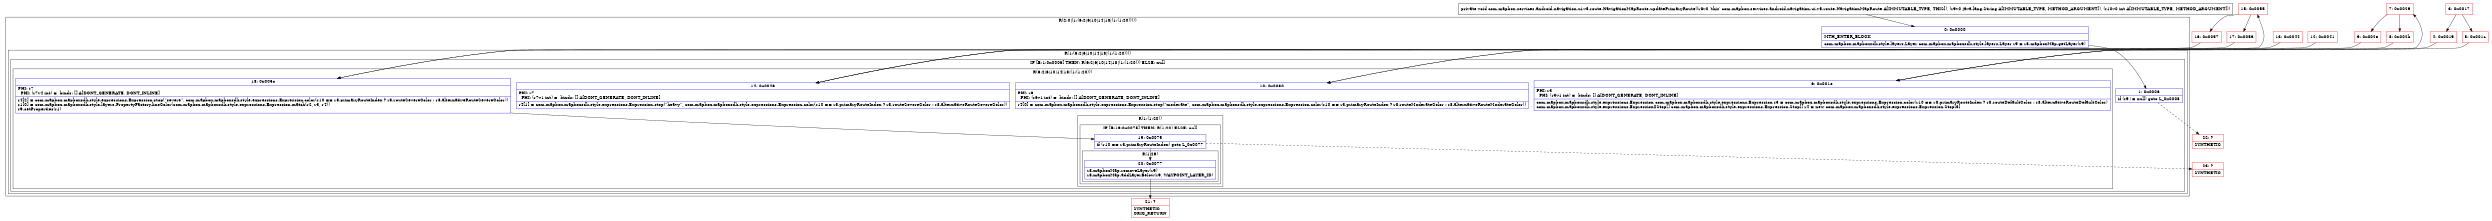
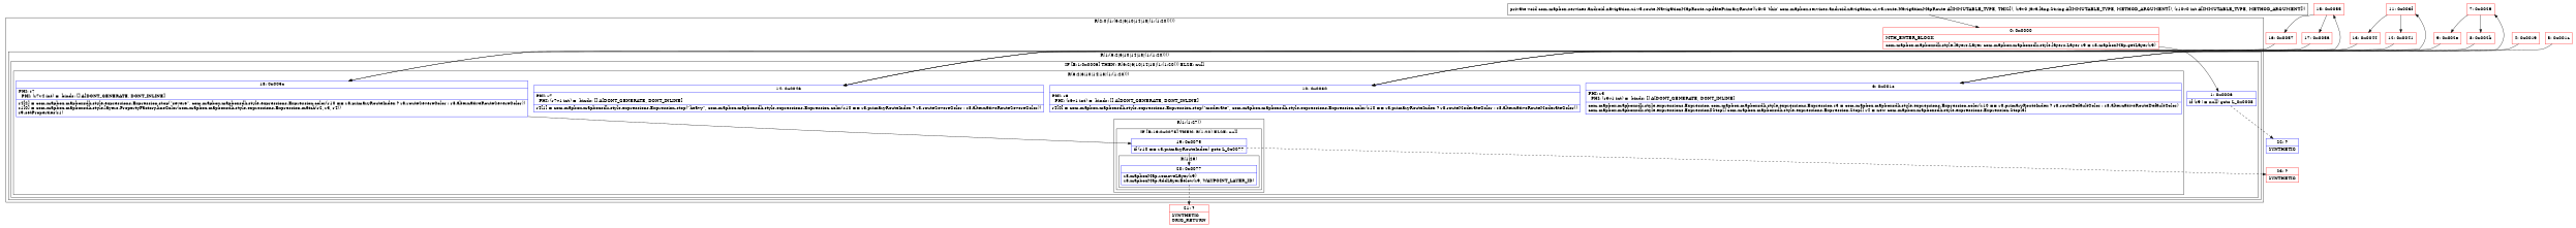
  digraph {
    node [color=red shape=record]
    n1 [color=blue label="{20\:\ 0x0077|r8.mapboxMap.removeLayer(r9)\lr8.mapboxMap.addLayerBelow(r9, WAYPOINT_LAYER_ID)\l}"]
    n2 [color=blue label="{19\:\ 0x0075|if (r10 == r8.primaryRouteIndex) goto L_0x0077\l}"]
    n3 [color=blue label="{6\:\ 0x001e|PHI: r3 \l  PHI: (r3v1 int) =  binds: [] A[DONT_GENERATE, DONT_INLINE]\l|com.mapbox.mapboxsdk.style.expressions.Expression com.mapbox.mapboxsdk.style.expressions.Expression r3 = com.mapbox.mapboxsdk.style.expressions.Expression.color(r10 == r8.primaryRouteIndex ? r8.routeDefaultColor : r8.alternativeRouteDefaultColor)\lcom.mapbox.mapboxsdk.style.expressions.Expression$Stop[] com.mapbox.mapboxsdk.style.expressions.Expression.Stop[] r4 = new com.mapbox.mapboxsdk.style.expressions.Expression.Stop[3]\l}"]
    n4 [color=blue label="{10\:\ 0x0030|PHI: r6 \l  PHI: (r6v1 int) =  binds: [] A[DONT_GENERATE, DONT_INLINE]\l|r4[0] = com.mapbox.mapboxsdk.style.expressions.Expression.stop(\"moderate\", com.mapbox.mapboxsdk.style.expressions.Expression.color(r10 == r8.primaryRouteIndex ? r8.routeModerateColor : r8.alternativeRouteModerateColor))\l}"]
    n5 [color=blue label="{14\:\ 0x0046|PHI: r7 \l  PHI: (r7v1 int) =  binds: [] A[DONT_GENERATE, DONT_INLINE]\l|r4[1] = com.mapbox.mapboxsdk.style.expressions.Expression.stop(\"heavy\", com.mapbox.mapboxsdk.style.expressions.Expression.color(r10 == r8.primaryRouteIndex ? r8.routeSevereColor : r8.alternativeRouteSevereColor))\l}"]
    n6 [color=blue label="{18\:\ 0x005c|PHI: r7 \l  PHI: (r7v4 int) =  binds: [] A[DONT_GENERATE, DONT_INLINE]\l|r4[2] = com.mapbox.mapboxsdk.style.expressions.Expression.stop(\"severe\", com.mapbox.mapboxsdk.style.expressions.Expression.color(r10 == r8.primaryRouteIndex ? r8.routeSevereColor : r8.alternativeRouteSevereColor))\lr1[0] = com.mapbox.mapboxsdk.style.layers.PropertyFactory.lineColor(com.mapbox.mapboxsdk.style.expressions.Expression.match(r2, r3, r4))\lr9.setProperties(r1)\l}"]
    n7 [color=blue label="{1\:\ 0x0006|if (r9 != null) goto L_0x0008\l}"]
-   n8 [color=blue label="{0\:\ 0x0000|MTH_ENTER_BLOCK\l|com.mapbox.mapboxsdk.style.layers.Layer com.mapbox.mapboxsdk.style.layers.Layer r9 = r8.mapboxMap.getLayer(r9)\l}"]
+   n8 [label="{0\:\ 0x0000|MTH_ENTER_BLOCK\l|com.mapbox.mapboxsdk.style.layers.Layer com.mapbox.mapboxsdk.style.layers.Layer r9 = r8.mapboxMap.getLayer(r9)\l}"]
    n9 [label="{21\:\ ?|SYNTHETIC\lORIG_RETURN\l}"]
    n10 [label="{23\:\ ?|SYNTHETIC\l}"]
    n11 [label="{7\:\ 0x0029}"]
+   n12 [label="{11\:\ 0x003f}"]
    n13 [label="{15\:\ 0x0055}"]
-   n14 [label="{22\:\ ?|SYNTHETIC\l}"]
-   n15 [label="{3\:\ 0x0017}"]
+   n14 [color=blue label="{22\:\ ?|SYNTHETIC\l}"]
    n16 [label="{4\:\ 0x0019}"]
    n17 [label="{5\:\ 0x001c}"]
    n18 [label="{8\:\ 0x002b}"]
    n19 [label="{9\:\ 0x002e}"]
    n20 [label="{12\:\ 0x0041}"]
    n21 [label="{13\:\ 0x0044}"]
    n22 [label="{16\:\ 0x0057}"]
    n23 [label="{17\:\ 0x005a}"]
    n24 [label="{private void com.mapbox.services.android.navigation.ui.v5.route.NavigationMapRoute.updatePrimaryRoute((r8v0 'this' com.mapbox.services.android.navigation.ui.v5.route.NavigationMapRoute A[IMMUTABLE_TYPE, THIS]), (r9v0 java.lang.String A[IMMUTABLE_TYPE, METHOD_ARGUMENT]), (r10v0 int A[IMMUTABLE_TYPE, METHOD_ARGUMENT])) }" color=""]
    subgraph cluster_1 {
      label="R(2:0|(1:(6:2|6|10|14|18|(1:(1:20)))))"
      n8
      subgraph cluster_2 {
        label="R(1:(6:2|6|10|14|18|(1:(1:20))))"
        subgraph cluster_3 {
          label="IF [B:1:0x0006] THEN: R(6:2|6|10|14|18|(1:(1:20))) ELSE: null"
          n7
          subgraph cluster_4 {
            label="R(6:2|6|10|14|18|(1:(1:20)))"
            n3
            n4
            n5
            n6
            subgraph cluster_5 {
-             label="R(1:(1:20))"
+             label="R(1:(1:27))"
              subgraph cluster_6 {
                label="IF [B:19:0x0075] THEN: R(1:20) ELSE: null"
                n2
                subgraph cluster_7 {
                  label="R(1:29)"
                  n1
                }
              }
            }
          }
        }
      }
    }
-   n1 -> n9
+   n1 -> n9 [style=dashed]
    n2 -> n1
    n2 -> n10 [style=dashed]
    n3 -> n11
+   n4 -> n12
    n5 -> n13
    n6 -> n2
    n7 -> n14 [style=dashed]
    n8 -> n7
    n11 -> n18
    n11 -> n19
+   n12 -> n20
+   n12 -> n21
    n13 -> n22
    n13 -> n23
-   n15 -> n16
-   n15 -> n17
    n16 -> n3
    n17 -> n3
    n18 -> n4
    n19 -> n4
    n20 -> n5
    n21 -> n5
    n22 -> n6
    n23 -> n6
    n24 -> n8
  }
